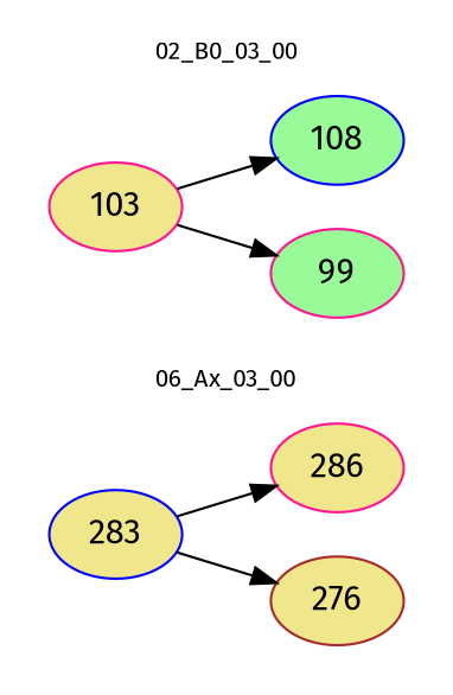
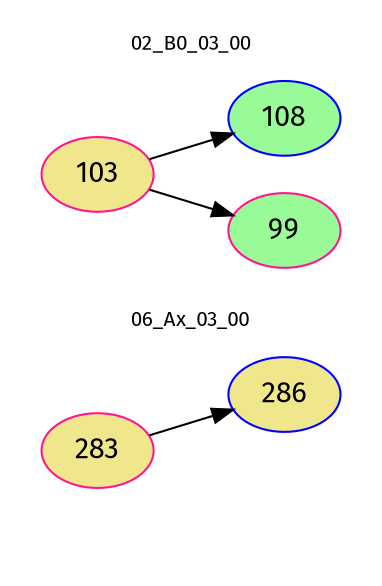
  digraph {
    fontname="Fira Sans"
    rankdir=LR
    node [color=deeppink fillcolor=khaki fontname="Fira Sans" style=filled]
    edge [color=black fontname="Fira Sans"]
-   n1 [color=blue label=283]
-   n2 [color=brown label=276]
-   n3 [label=286]
+   n1 [label=283]
+   n3 [color=blue label=286]
    n4 [label=103]
    n5 [fillcolor=palegreen label=99]
    n6 [color=blue fillcolor=palegreen label=108]
    subgraph cluster_1 {
      color=white
      fontsize=10
      label="06_Ax_03_00"
      n1
-     n2
      n3
    }
    subgraph cluster_2 {
      color=white
      fontsize=10
      label="02_B0_03_00"
      n4
      n5
      n6
    }
-   n1 -> n2
    n1 -> n3
    n4 -> n5
    n4 -> n6
  }
